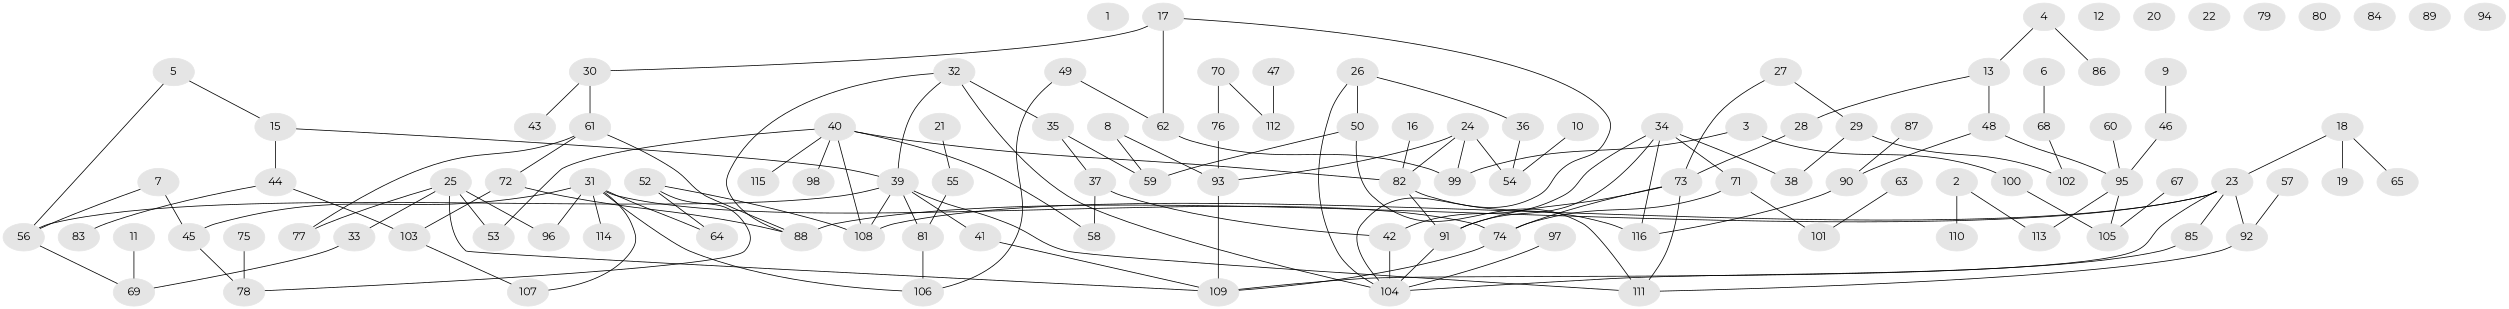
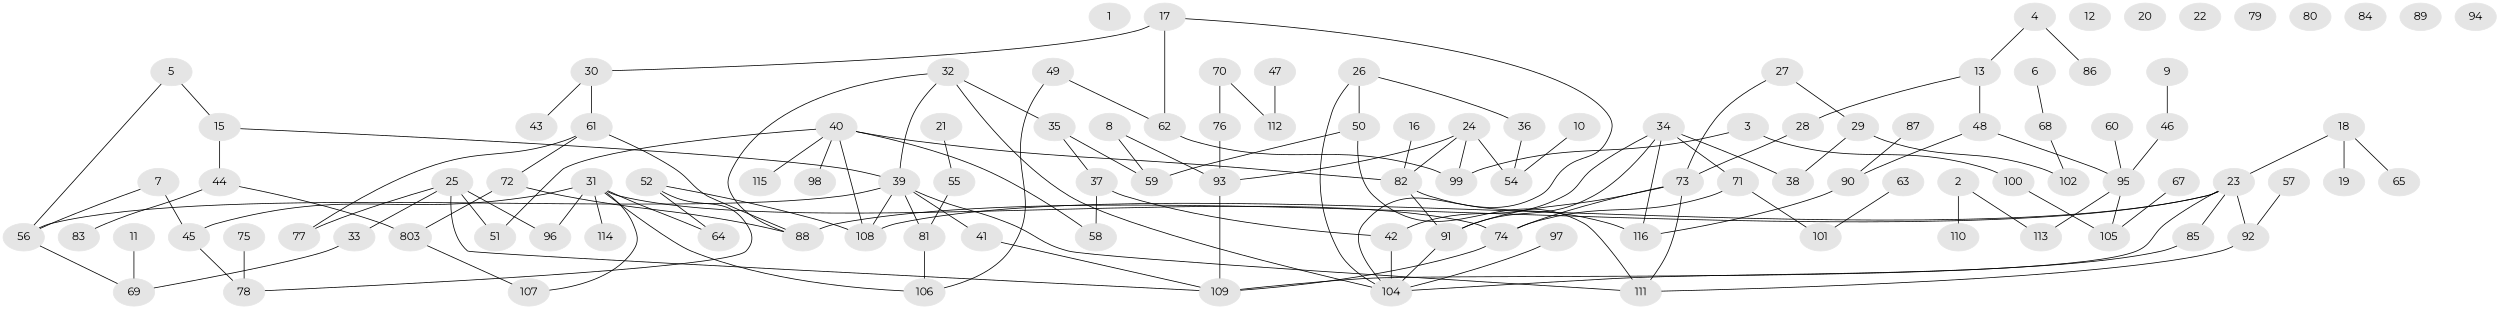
  graph {
    fontname=Montserrat
    node [color=gray90 fontname=Montserrat style=filled]
    edge [fontname=Montserrat]
    1
    2
    110
    113
    3
    99
    100
    105
    4
    13
    86
    28
    48
    5
    15
    56
    39
    44
    69
    6
    68
    102
    7
    45
    78
    8
    59
    93
    109
    9
    46
    95
    10
    54
    11
    12
    73
    90
    36
    108
    41
    81
    111
    83
-   103
+   103 [label=803]
    16
    82
    91
    116
    17
    30
    62
    104
    43
    61
    18
    19
    23
    65
    85
    88
    92
    20
    21
    55
    22
    24
    25
    33
-   51 [label=53]
+   51
    77
    96
    26
    50
    27
    29
    38
    74
    72
    31
    64
    106
    107
    114
    32
    35
    37
    34
    42
    71
    101
    58
    40
    98
    115
    47
    112
    49
    52
    57
    60
    63
    67
    70
    76
    75
    79
    80
    84
    87
    89
    94
    97
    2 -- 110
    2 -- 113
    3 -- 99
    3 -- 100
    100 -- 105
    4 -- 13
    4 -- 86
    13 -- 28
    13 -- 48
    28 -- 73
    48 -- 95
    48 -- 90
    5 -- 15
    5 -- 56
    15 -- 39
    15 -- 44
    56 -- 69
    39 -- 56
    39 -- 108
    39 -- 41
    39 -- 81
    39 -- 111
    44 -- 83
    44 -- 103
    6 -- 68
    68 -- 102
    7 -- 56
    7 -- 45
    45 -- 78
    8 -- 59
    8 -- 93
    93 -- 109
    9 -- 46
    46 -- 95
    95 -- 113
    95 -- 105
    10 -- 54
    11 -- 69
    73 -- 111
    73 -- 91
    73 -- 74
    90 -- 116
    36 -- 54
    41 -- 109
    81 -- 106
    103 -- 107
    16 -- 82
    82 -- 91
    82 -- 116
    91 -- 104
    17 -- 30
    17 -- 62
    17 -- 104
    30 -- 43
    30 -- 61
    62 -- 99
    61 -- 88
    61 -- 77
    61 -- 72
    18 -- 19
    18 -- 23
    18 -- 65
    23 -- 109
    23 -- 108
    23 -- 85
    23 -- 88
    23 -- 92
    85 -- 104
    92 -- 111
    21 -- 55
    55 -- 81
    24 -- 99
    24 -- 93
    24 -- 54
    24 -- 82
    25 -- 109
    25 -- 33
    25 -- 51
    25 -- 77
    25 -- 96
    33 -- 69
    26 -- 36
    26 -- 104
    26 -- 50
    50 -- 59
    50 -- 111
    27 -- 73
    27 -- 29
    29 -- 102
    29 -- 38
    74 -- 109
    72 -- 103
    72 -- 88
    31 -- 45
    31 -- 96
    31 -- 74
    31 -- 64
    31 -- 106
    31 -- 107
    31 -- 114
    32 -- 39
    32 -- 104
    32 -- 88
    32 -- 35
    35 -- 59
    35 -- 37
    37 -- 42
    37 -- 58
    34 -- 91
    34 -- 116
    34 -- 38
    34 -- 42
    34 -- 71
    42 -- 104
    71 -- 74
    71 -- 101
    40 -- 108
    40 -- 82
    40 -- 51
    40 -- 58
    40 -- 98
    40 -- 115
    47 -- 112
    49 -- 62
    49 -- 106
    52 -- 78
    52 -- 108
    52 -- 64
    57 -- 92
    60 -- 95
    63 -- 101
    67 -- 105
    70 -- 112
    70 -- 76
    76 -- 93
    75 -- 78
    87 -- 90
    97 -- 104
  }
